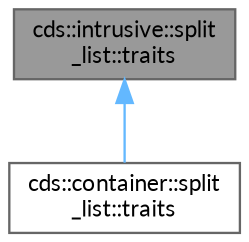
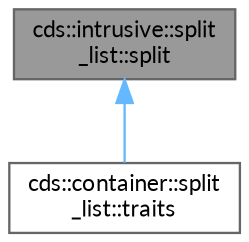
  digraph {
    fontname=Lato
    node [color=gray40 fontname=Lato fontsize=10 shape=box style=filled]
-   n1 [fillcolor=grey60 fontcolor=black height=0.2 label="cds::intrusive::split\l_list::traits" width=0.4]
+   n1 [fillcolor=grey60 fontcolor=black height=0.2 label="cds::intrusive::split\l_list::split" width=0.4]
    n2 [fillcolor=white height=0.2 label="cds::container::split\l_list::traits" width=0.4]
    n1 -> n2 [color=steelblue1 dir=back fontname=Lato fontsize=10 labelfontname=Helvetica labelfontsize=10 style=solid]
  }
